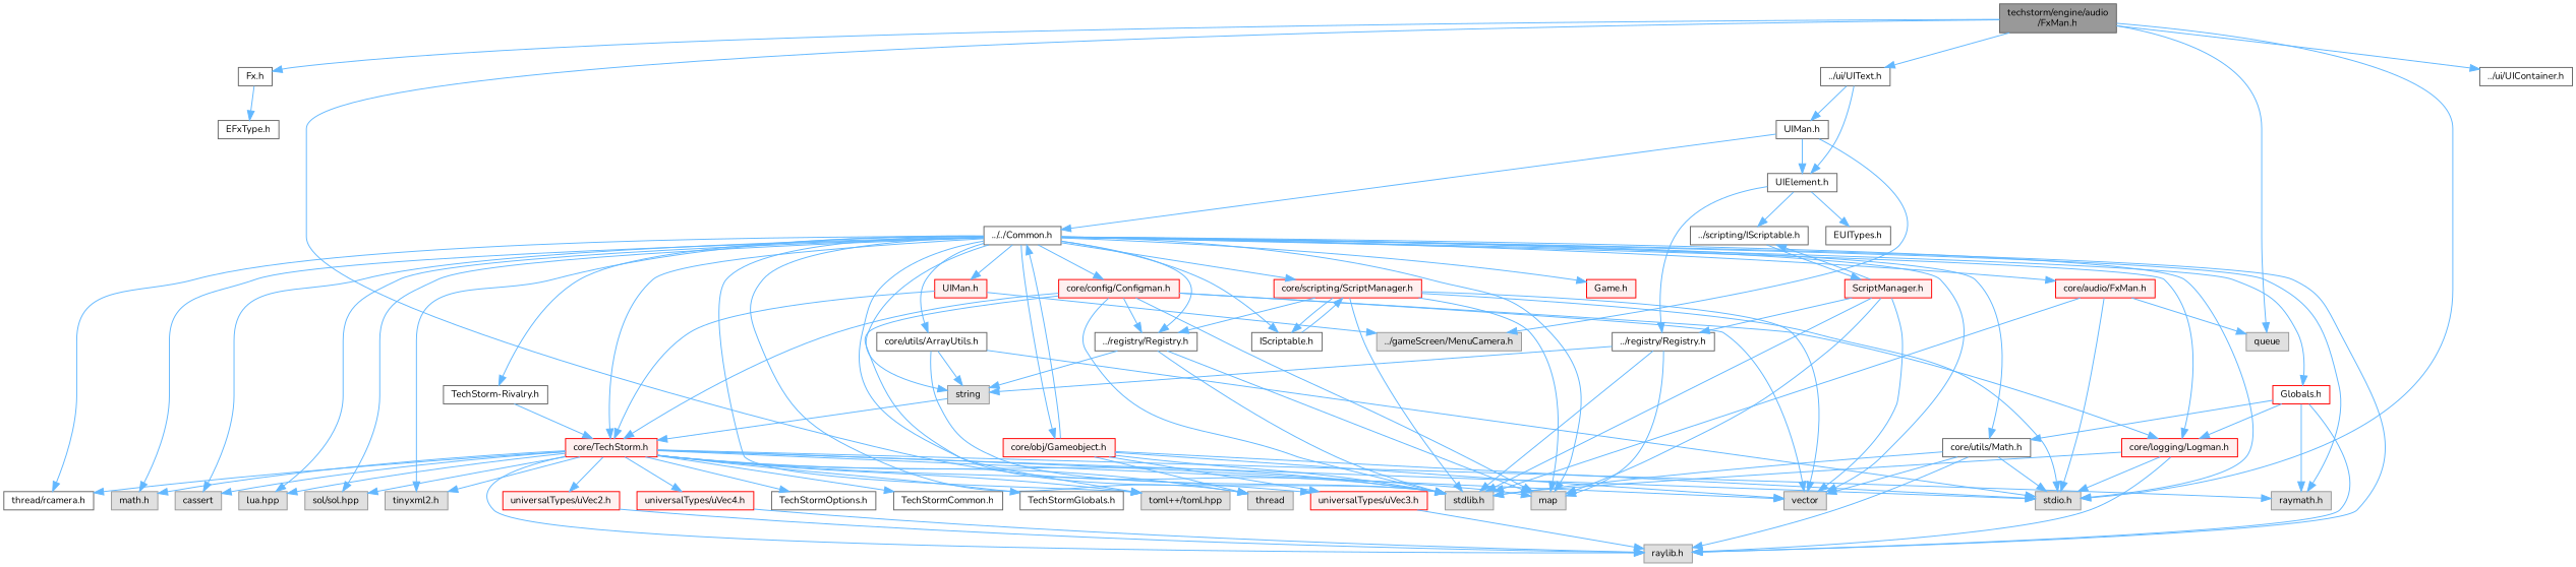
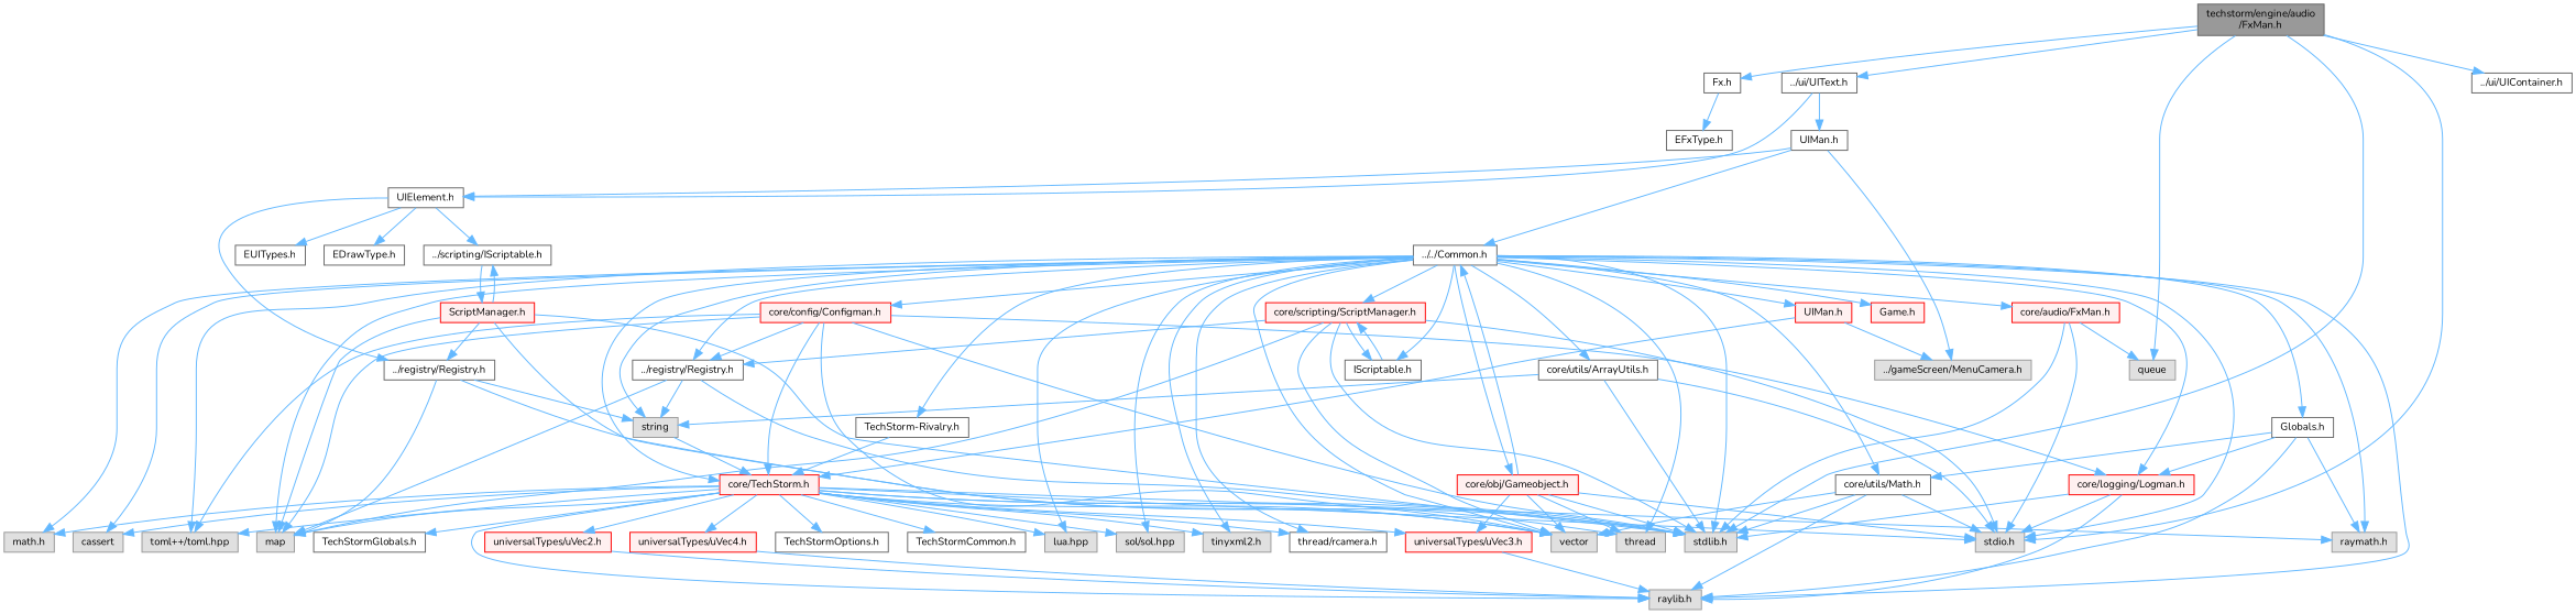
  digraph {
    fontname=Nunito
    node [color=grey40 fillcolor=white fontname=Nunito fontsize=10 shape=box style=filled]
    edge [color=steelblue1 fontname=Nunito fontsize=10 labelfontname=Helvetica labelfontsize=10 style=solid]
    n1 [color=gray40 fillcolor=grey60 fontcolor=black height=0.2 label="techstorm/engine/audio\l/FxMan.h" width=0.4]
    n2 [height=0.2 label="Fx.h" width=0.4]
    n3 [height=0.2 label="../ui/UIText.h" width=0.4]
    n4 [color=grey60 fillcolor="#E0E0E0" height=0.2 label="stdio.h" width=0.4]
    n5 [color=grey60 fillcolor="#E0E0E0" height=0.2 label="stdlib.h" width=0.4]
    n6 [color=grey60 fillcolor="#E0E0E0" height=0.2 label=queue width=0.4]
    n7 [height=0.2 label="../ui/UIContainer.h" width=0.4]
    n8 [height=0.2 label="EFxType.h" width=0.4]
    n9 [height=0.2 label="UIMan.h" width=0.4]
    n10 [height=0.2 label="UIElement.h" width=0.4]
    n11 [height=0.2 label="../../Common.h" width=0.4]
    n12 [color=grey60 fillcolor="#E0E0E0" height=0.2 label="../gameScreen/MenuCamera.h" width=0.4]
    n13 [height=0.2 label="../scripting/IScriptable.h" width=0.4]
    n14 [height=0.2 label="../registry/Registry.h" width=0.4]
    n15 [height=0.2 label="EUITypes.h" width=0.4]
+   n16 [height=0.2 label="EDrawType.h" width=0.4]
    n17 [color=grey60 fillcolor="#E0E0E0" height=0.2 label="raylib.h" width=0.4]
    n18 [color=grey60 fillcolor="#E0E0E0" height=0.2 label="raymath.h" width=0.4]
    n19 [height=0.2 label="thread/rcamera.h" width=0.4]
    n20 [color=grey60 fillcolor="#E0E0E0" height=0.2 label=string width=0.4]
    n21 [color=grey60 fillcolor="#E0E0E0" height=0.2 label=vector width=0.4]
    n22 [color=grey60 fillcolor="#E0E0E0" height=0.2 label=map width=0.4]
    n23 [color=grey60 fillcolor="#E0E0E0" height=0.2 label=thread width=0.4]
    n24 [color=grey60 fillcolor="#E0E0E0" height=0.2 label="math.h" width=0.4]
    n25 [color=grey60 fillcolor="#E0E0E0" height=0.2 label=cassert width=0.4]
    n26 [color=grey60 fillcolor="#E0E0E0" height=0.2 label="lua.hpp" width=0.4]
    n27 [color=grey60 fillcolor="#E0E0E0" height=0.2 label="sol/sol.hpp" width=0.4]
    n28 [color=grey60 fillcolor="#E0E0E0" height=0.2 label="toml++/toml.hpp" width=0.4]
    n29 [color=grey60 fillcolor="#E0E0E0" height=0.2 label="tinyxml2.h" width=0.4]
-   n30 [color=red height=0.2 label="Globals.h" width=0.4]
+   n30 [height=0.2 label="Globals.h" width=0.4]
    n31 [height=0.2 label="core/utils/Math.h" width=0.4]
    n32 [color=red fillcolor="#FFF0F0" height=0.2 label="core/logging/Logman.h" width=0.4]
    n33 [color=red fillcolor="#FFF0F0" height=0.2 label="core/TechStorm.h" width=0.4]
    n34 [color=red fillcolor="#FFF0F0" height=0.2 label="core/config/Configman.h" width=0.4]
    n35 [height=0.2 label="../registry/Registry.h" width=0.4]
    n36 [color=red fillcolor="#FFF0F0" height=0.2 label="core/obj/Gameobject.h" width=0.4]
    n37 [color=red fillcolor="#FFF0F0" height=0.2 label="core/scripting/ScriptManager.h" width=0.4]
    n38 [height=0.2 label="IScriptable.h" width=0.4]
    n39 [height=0.2 label="core/utils/ArrayUtils.h" width=0.4]
    n40 [color=red fillcolor="#FFF0F0" height=0.2 label="core/audio/FxMan.h" width=0.4]
    n41 [color=red fillcolor="#FFF0F0" height=0.2 label="UIMan.h" width=0.4]
    n42 [height=0.2 label="TechStorm-Rivalry.h" width=0.4]
    n43 [color=red fillcolor="#FFF0F0" height=0.2 label="Game.h" width=0.4]
    n44 [height=0.2 label="TechStormOptions.h" width=0.4]
    n45 [height=0.2 label="TechStormCommon.h" width=0.4]
    n46 [height=0.2 label="TechStormGlobals.h" width=0.4]
    n47 [color=red fillcolor="#FFF0F0" height=0.2 label="universalTypes/uVec2.h" width=0.4]
    n48 [color=red fillcolor="#FFF0F0" height=0.2 label="universalTypes/uVec3.h" width=0.4]
    n49 [color=red fillcolor="#FFF0F0" height=0.2 label="universalTypes/uVec4.h" width=0.4]
    n50 [color=red fillcolor="#FFF0F0" height=0.2 label="ScriptManager.h" width=0.4]
    n1 -> n2
    n1 -> n3
    n1 -> n4
    n1 -> n5
    n1 -> n6
    n1 -> n7
    n2 -> n8
    n3 -> n9
    n3 -> n10
    n9 -> n10
    n9 -> n11
    n9 -> n12
    n10 -> n13
    n10 -> n14
    n10 -> n15
+   n10 -> n16
    n11 -> n4
    n11 -> n5
    n11 -> n17
    n11 -> n18
    n11 -> n19
    n11 -> n20
    n11 -> n21
    n11 -> n22
    n11 -> n23
    n11 -> n24
    n11 -> n25
    n11 -> n26
    n11 -> n27
    n11 -> n28
    n11 -> n29
    n11 -> n30
    n11 -> n31
    n11 -> n32
    n11 -> n33
    n11 -> n34
    n11 -> n35
    n11 -> n36
    n11 -> n37
    n11 -> n38
    n11 -> n39
    n11 -> n40
    n11 -> n41
    n11 -> n42
    n11 -> n43
    n13 -> n50
    n14 -> n5
    n14 -> n20
    n14 -> n22
    n20 -> n33
    n30 -> n17
    n30 -> n18
    n30 -> n31
    n30 -> n32
    n31 -> n4
    n31 -> n5
    n31 -> n17
    n31 -> n21
    n32 -> n4
    n32 -> n5
    n32 -> n17
    n33 -> n4
    n33 -> n5
    n33 -> n17
    n33 -> n18
    n33 -> n19
    n33 -> n21
    n33 -> n22
    n33 -> n23
    n33 -> n24
    n33 -> n25
    n33 -> n26
    n33 -> n27
    n33 -> n28
    n33 -> n29
    n33 -> n44
    n33 -> n45
    n33 -> n46
    n33 -> n47
    n33 -> n48
    n33 -> n49
    n34 -> n5
    n34 -> n21
    n34 -> n22
    n34 -> n28
    n34 -> n32
    n34 -> n33
    n34 -> n35
    n35 -> n5
    n35 -> n20
    n35 -> n22
    n36 -> n4
    n36 -> n5
    n36 -> n11
    n36 -> n21
    n36 -> n23
    n36 -> n48
    n37 -> n4
    n37 -> n5
    n37 -> n21
    n37 -> n22
    n37 -> n35
    n37 -> n38
    n38 -> n37
    n39 -> n4
    n39 -> n5
    n39 -> n20
    n40 -> n4
    n40 -> n5
    n40 -> n6
    n41 -> n12
    n41 -> n33
    n42 -> n33
    n47 -> n17
    n48 -> n17
    n49 -> n17
    n50 -> n5
    n50 -> n13
    n50 -> n14
    n50 -> n21
    n50 -> n22
  }
